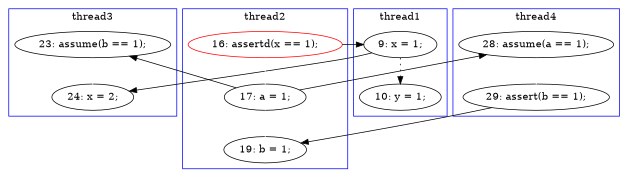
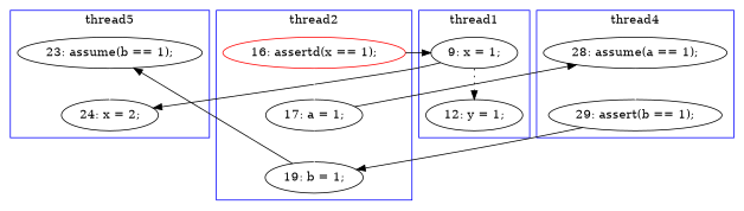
  digraph {
    edge [color=black style=solid]
    n1 [label="23: assume(b == 1);"]
    n2 [label="24: x = 2;"]
    n3 [label="9: x = 1;"]
-   n4 [label="10: y = 1;"]
+   n4 [label="12: y = 1;"]
    n5 [label="19: b = 1;"]
    n6 [label="17: a = 1;"]
    n7 [color=red label="16: assertd(x == 1);"]
    n8 [label="29: assert(b == 1);"]
    n9 [label="28: assume(a == 1);"]
    subgraph cluster_1 {
      color=blue
-     label=thread3
+     label=thread5
      n1
      n2
    }
    subgraph cluster_2 {
      color=blue
      label=thread1
      n3
      n4
    }
    subgraph cluster_3 {
      color=blue
      label=thread2
      n5
      n6
      n7
    }
    subgraph cluster_4 {
      color=blue
      label=thread4
      n8
      n9
    }
    n1 -> n2 [color=white]
    n3 -> n2 [constraint=false]
    n3 -> n4 [style=dotted]
-   n6 -> n1 [constraint=false]
+   n5 -> n1 [constraint=false]
    n6 -> n5 [color=white]
    n6 -> n9 [constraint=false]
    n7 -> n3 [constraint=false]
    n7 -> n6 [color=white]
    n8 -> n5 [constraint=false]
    n9 -> n8 [color=white]
  }
